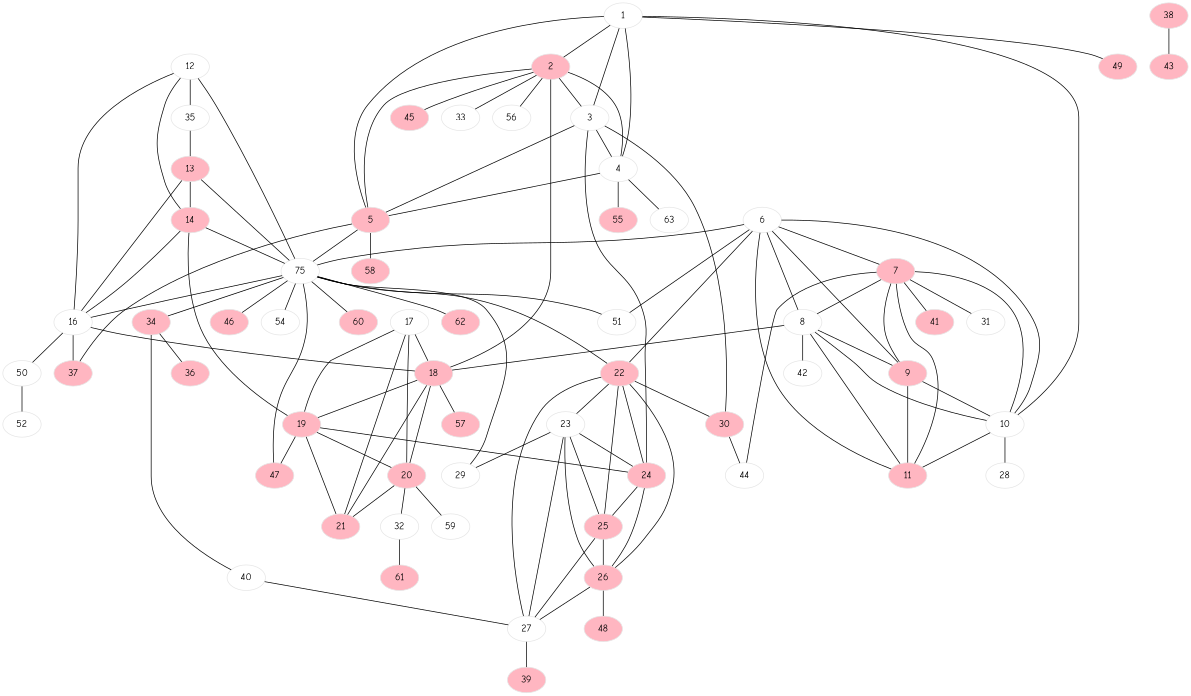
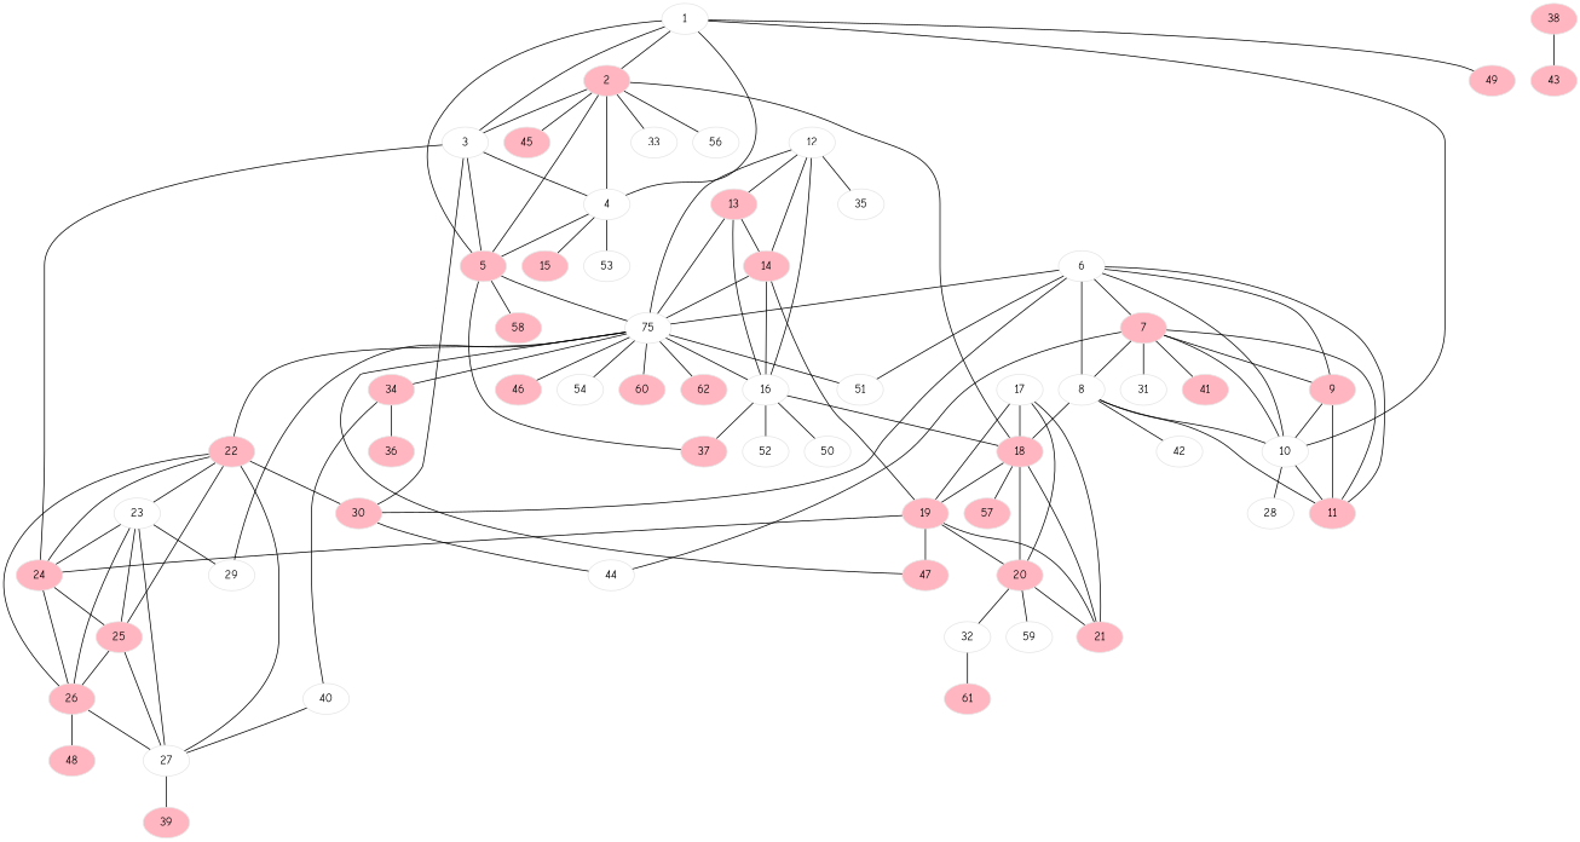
  graph {
    fontname="Comic Neue"
    node [color=gray90 fillcolor=lightpink fontname="Comic Neue" style=filled]
    edge [fontname="Comic Neue" weight=1.0]
    1 [fillcolor=white]
    2
    3 [fillcolor=white]
    4 [fillcolor=white]
    5
    10 [fillcolor=white]
    49
    18
    33 [fillcolor=white]
    56 [fillcolor=white]
    45
    24
    30
-   53 [fillcolor=white label=63]
-   55
+   53 [fillcolor=white]
+   55 [label=15]
    n16 [fillcolor=white label=75]
    37
    58
    11
    28 [fillcolor=white]
    19
    20
    21
    57
    25
    26
    44 [fillcolor=white]
    22
    51 [fillcolor=white]
    16 [fillcolor=white]
    29 [fillcolor=white]
    34
    46
    47
    54 [fillcolor=white]
    60
    62
    38
    43
    6 [fillcolor=white]
    7
    8 [fillcolor=white]
    9
    31 [fillcolor=white]
    41
    42 [fillcolor=white]
    23 [fillcolor=white]
    27 [fillcolor=white]
    12 [fillcolor=white]
    13
    14
    35 [fillcolor=white]
    50 [fillcolor=white]
    36
    40 [fillcolor=white]
    52 [fillcolor=white]
    17 [fillcolor=white]
    32 [fillcolor=white]
    59 [fillcolor=white]
    61
    48
    39
    1 -- 2
    1 -- 3 [weight=2.0]
    1 -- 4
    1 -- 5
    1 -- 10
    1 -- 49 [weight=2.0]
    2 -- 3 [weight=2.0]
    2 -- 4
    2 -- 5
    2 -- 18
    2 -- 33
    2 -- 56
    2 -- 45
    3 -- 4 [weight=2.0]
    3 -- 5 [weight=2.0]
    3 -- 24
    3 -- 30
    4 -- 5
    4 -- 53
    4 -- 55
    5 -- n16
    5 -- 37
    5 -- 58
    10 -- 11
    10 -- 28
    18 -- 19
    18 -- 20
    18 -- 21
    18 -- 57
    24 -- 25
    24 -- 26
    30 -- 44
    n16 -- 22
    n16 -- 51
    n16 -- 16
    n16 -- 29
    n16 -- 34
    n16 -- 46
    n16 -- 47
    n16 -- 54
    n16 -- 60
    n16 -- 62
    19 -- 24
    19 -- 20
    19 -- 21
    19 -- 47 [weight=2.0]
    20 -- 21
    20 -- 32
    20 -- 59
    25 -- 26
    25 -- 27
    26 -- 27
    26 -- 48 [weight=2.0]
    22 -- 24
    22 -- 30 [weight=6.0]
    22 -- 25
    22 -- 26
    22 -- 23
    22 -- 27
    16 -- 18
    16 -- 37 [weight=5.0]
    16 -- 50
    34 -- 36
    34 -- 40
    38 -- 43
    6 -- 10
    6 -- n16
    6 -- 11
-   6 -- 22
+   6 -- 30
    6 -- 51 [weight=2.0]
    6 -- 7
    6 -- 8
    6 -- 9
    7 -- 10
    7 -- 11
    7 -- 44
    7 -- 8
    7 -- 9
    7 -- 31 [weight=2.0]
    7 -- 41
    8 -- 10
    8 -- 18
    8 -- 11
-   8 -- 9
    8 -- 42 [weight=2.0]
    9 -- 10
    9 -- 11 [weight=3.0]
    23 -- 24
    23 -- 25
    23 -- 26
    23 -- 29 [weight=3.0]
    23 -- 27
    27 -- 39 [weight=2.0]
    12 -- n16
    12 -- 16
-   35 -- 13
+   12 -- 13
    12 -- 14 [weight=2.0]
    12 -- 35 [weight=3.0]
    13 -- n16
    13 -- 16
    13 -- 14 [weight=4.0]
    14 -- n16 [weight=2.0]
    14 -- 19
    14 -- 16 [weight=2.0]
-   50 -- 52
+   16 -- 52
    40 -- 27
    17 -- 18 [weight=2.0]
    17 -- 19 [weight=2.0]
    17 -- 20 [weight=2.0]
    17 -- 21 [weight=2.0]
    32 -- 61
  }
